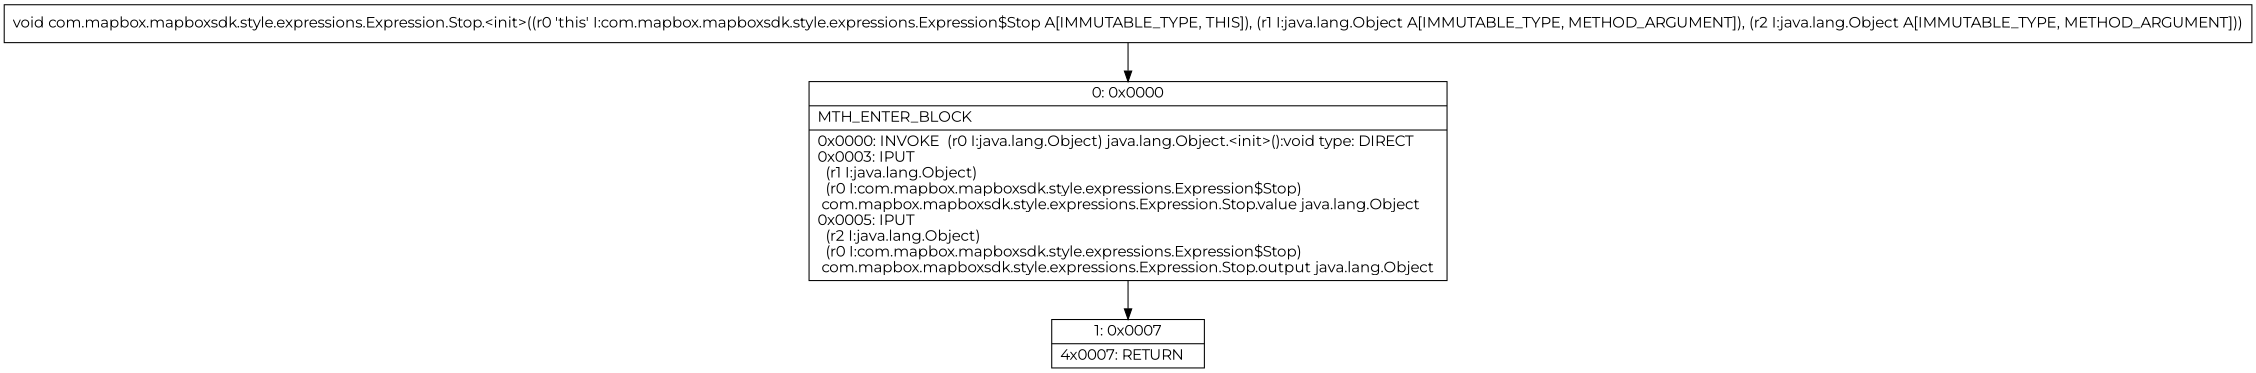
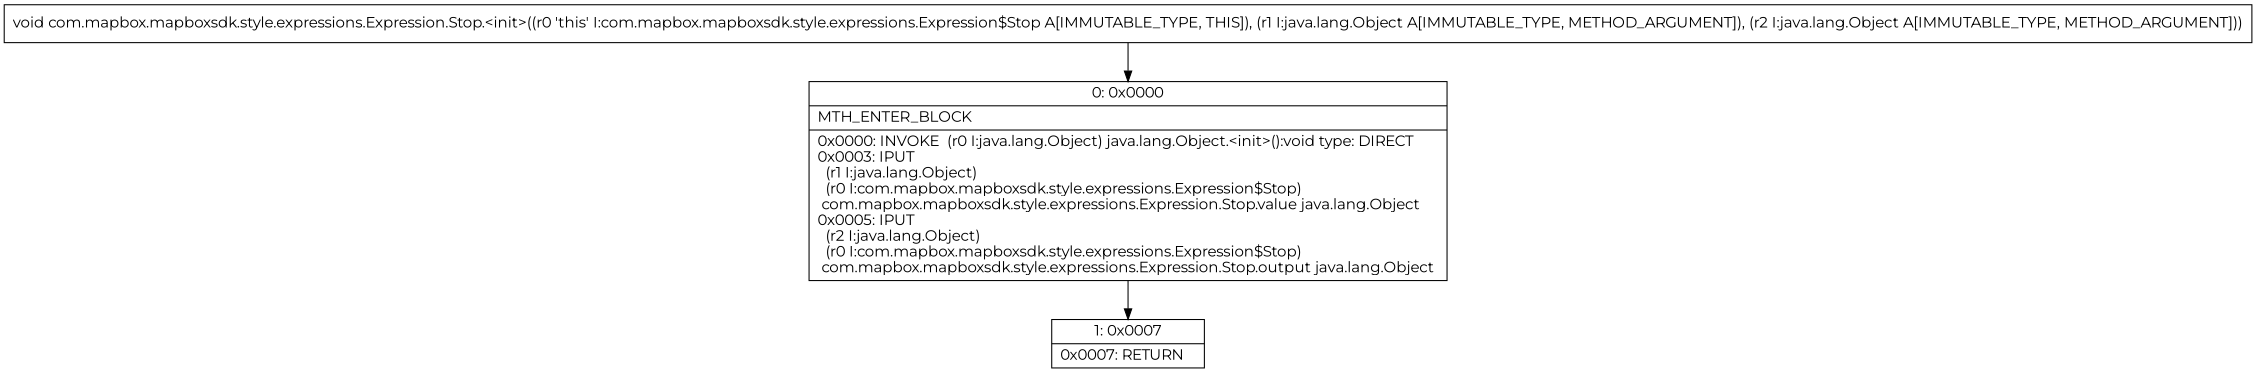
  digraph {
    fontname=Montserrat
    node [shape=record fontname=Montserrat]
    edge [fontname=Montserrat]
    n1 [label="{0\:\ 0x0000|MTH_ENTER_BLOCK\l|0x0000: INVOKE  (r0 I:java.lang.Object) java.lang.Object.\<init\>():void type: DIRECT \l0x0003: IPUT  \l  (r1 I:java.lang.Object)\l  (r0 I:com.mapbox.mapboxsdk.style.expressions.Expression$Stop)\l com.mapbox.mapboxsdk.style.expressions.Expression.Stop.value java.lang.Object \l0x0005: IPUT  \l  (r2 I:java.lang.Object)\l  (r0 I:com.mapbox.mapboxsdk.style.expressions.Expression$Stop)\l com.mapbox.mapboxsdk.style.expressions.Expression.Stop.output java.lang.Object \l}"]
-   n2 [label="{1\:\ 0x0007|4x0007: RETURN   \l}"]
+   n2 [label="{1\:\ 0x0007|0x0007: RETURN   \l}"]
    n3 [label="{void com.mapbox.mapboxsdk.style.expressions.Expression.Stop.\<init\>((r0 'this' I:com.mapbox.mapboxsdk.style.expressions.Expression$Stop A[IMMUTABLE_TYPE, THIS]), (r1 I:java.lang.Object A[IMMUTABLE_TYPE, METHOD_ARGUMENT]), (r2 I:java.lang.Object A[IMMUTABLE_TYPE, METHOD_ARGUMENT])) }"]
    n1 -> n2
    n3 -> n1
  }
